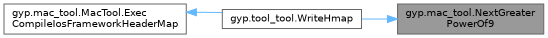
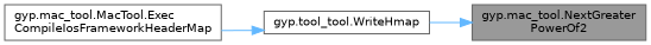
  digraph {
    rankdir=RL
    node [color=grey40 fillcolor=white fontname=Helvetica fontsize=10 shape=box style=filled]
    edge [color=steelblue1 dir=back fontname=Helvetica fontsize=10 labelfontname=Helvetica labelfontsize=10 style=solid]
-   n1 [color=gray40 fillcolor=grey60 fontcolor=black height=0.2 label="gyp.mac_tool.NextGreater\lPowerOf9" width=0.4]
+   n1 [color=gray40 fillcolor=grey60 fontcolor=black height=0.2 label="gyp.mac_tool.NextGreater\lPowerOf2" width=0.4]
    n2 [height=0.2 label="gyp.tool_tool.WriteHmap" width=0.4]
    n3 [height=0.2 label="gyp.mac_tool.MacTool.Exec\lCompileIosFrameworkHeaderMap" width=0.4]
    n1 -> n2
-   n3 -> n2
+   n2 -> n3
  }
